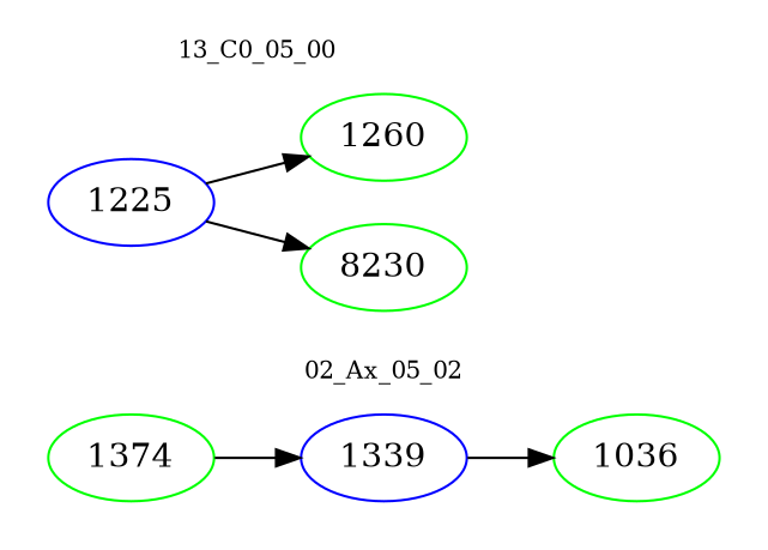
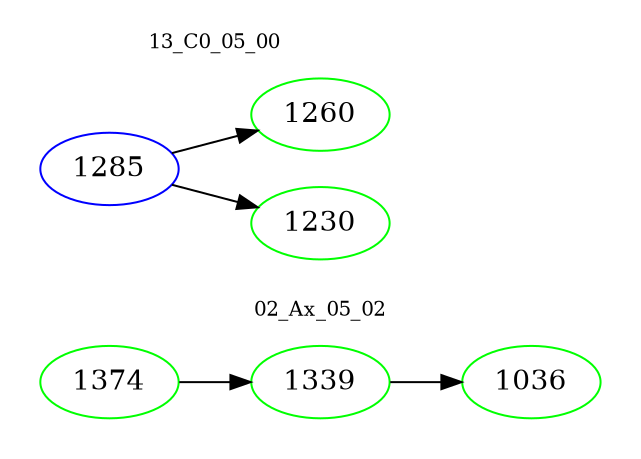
  digraph {
    rankdir=LR
    node [color=green]
    edge [color=black]
-   n1 [color=blue label=1339]
+   n1 [label=1339]
    n2 [label=1036]
    n3 [label=1374]
-   n4 [color=blue label=1225]
-   n5 [label=8230]
+   n4 [color=blue label=1285]
+   n5 [label=1230]
    n6 [label=1260]
    subgraph cluster_1 {
      color=white
      fontsize=10
      label="02_Ax_05_02"
      n1
      n2
      n3
    }
    subgraph cluster_2 {
      color=white
      fontsize=10
      label="13_C0_05_00"
      n4
      n5
      n6
    }
    n1 -> n2
    n3 -> n1
    n4 -> n5
    n4 -> n6
  }
